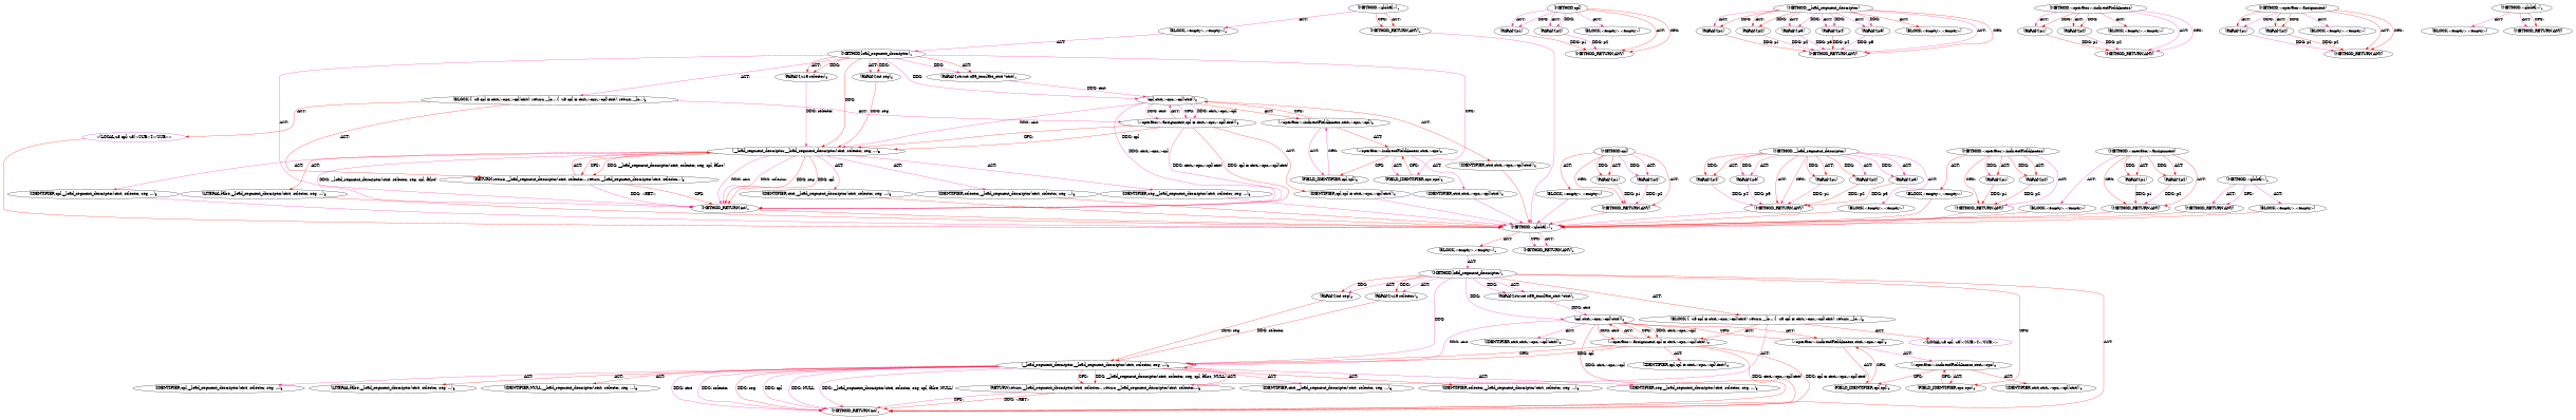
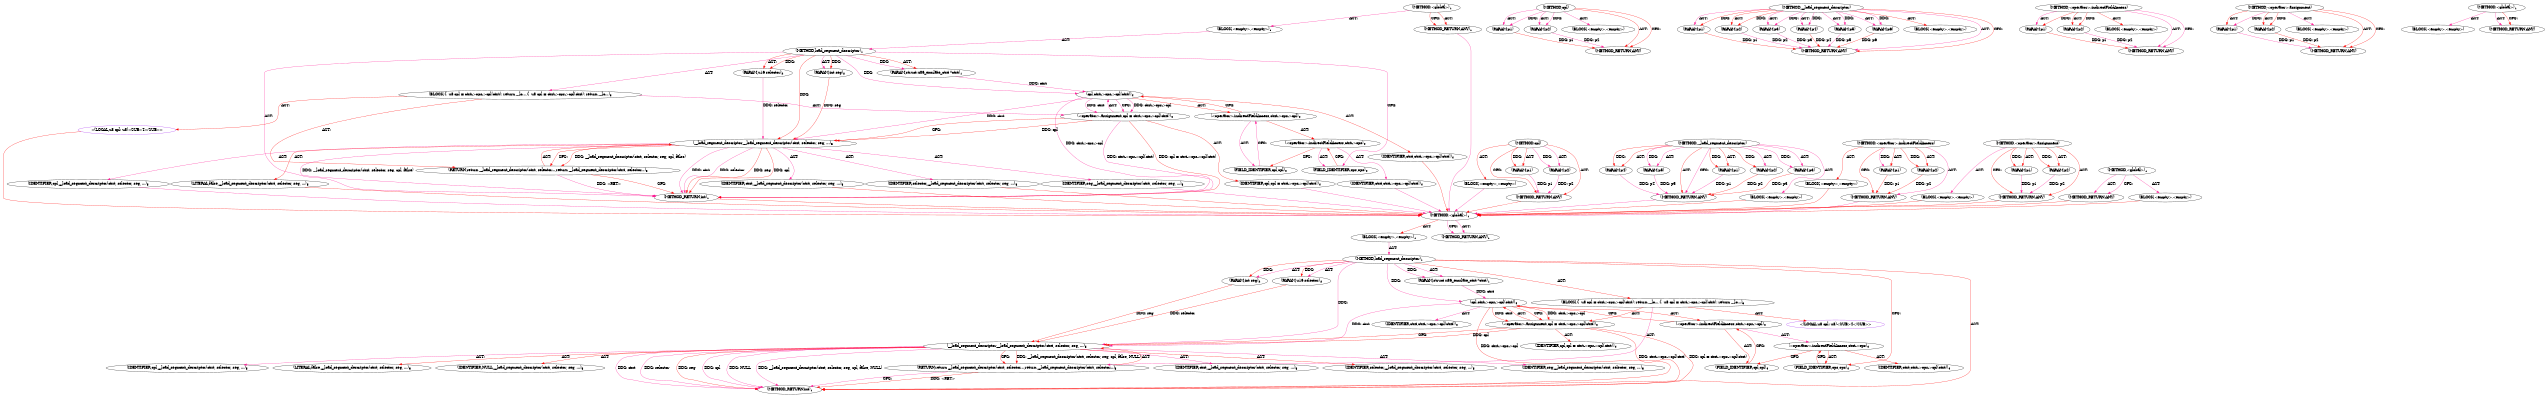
  digraph {
    edge [color=red]
    n1 [label=<(METHOD,&lt;global&gt;)<SUB>1</SUB>>]
    n2 [label=<(BLOCK,&lt;empty&gt;,&lt;empty&gt;)<SUB>1</SUB>>]
    n3 [label=<(METHOD_RETURN,ANY)<SUB>1</SUB>>]
    n4 [label=<(METHOD,load_segment_descriptor)<SUB>1</SUB>>]
    n5 [label=<(PARAM,struct x86_emulate_ctxt *ctxt)<SUB>1</SUB>>]
    n6 [label=<(PARAM,u16 selector)<SUB>2</SUB>>]
    n7 [label=<(PARAM,int seg)<SUB>2</SUB>>]
    n8 [label=<(BLOCK,{  	u8 cpl = ctxt-&gt;ops-&gt;cpl(ctxt); 	return __lo...,{  	u8 cpl = ctxt-&gt;ops-&gt;cpl(ctxt); 	return __lo...)<SUB>3</SUB>>]
    n9 [label=<(cpl,ctxt-&gt;ops-&gt;cpl(ctxt))<SUB>4</SUB>>]
    n10 [label=<(FIELD_IDENTIFIER,ops,ops)<SUB>4</SUB>>]
    n11 [label=<(__load_segment_descriptor,__load_segment_descriptor(ctxt, selector, seg, ...)<SUB>5</SUB>>]
    n12 [label=<(METHOD_RETURN,int)<SUB>1</SUB>>]
    n13 [label="<(LOCAL,u8 cpl: u8)<SUB>4</SUB>>" color=purple]
    n14 [label=<(&lt;operator&gt;.assignment,cpl = ctxt-&gt;ops-&gt;cpl(ctxt))<SUB>4</SUB>>]
    n15 [label=<(RETURN,return __load_segment_descriptor(ctxt, selector...,return __load_segment_descriptor(ctxt, selector...)<SUB>5</SUB>>]
    n16 [label=<(METHOD,&lt;global&gt;)<SUB>1</SUB>>]
    n17 [label=<(IDENTIFIER,cpl,cpl = ctxt-&gt;ops-&gt;cpl(ctxt))<SUB>4</SUB>>]
    n18 [label=<(&lt;operator&gt;.indirectFieldAccess,ctxt-&gt;ops-&gt;cpl)<SUB>4</SUB>>]
    n19 [label=<(IDENTIFIER,ctxt,ctxt-&gt;ops-&gt;cpl(ctxt))<SUB>4</SUB>>]
    n20 [label=<(&lt;operator&gt;.indirectFieldAccess,ctxt-&gt;ops)<SUB>4</SUB>>]
    n21 [label=<(FIELD_IDENTIFIER,cpl,cpl)<SUB>4</SUB>>]
    n22 [label=<(IDENTIFIER,ctxt,ctxt-&gt;ops-&gt;cpl(ctxt))<SUB>4</SUB>>]
    n23 [label=<(IDENTIFIER,ctxt,__load_segment_descriptor(ctxt, selector, seg, ...)<SUB>5</SUB>>]
    n24 [label=<(IDENTIFIER,selector,__load_segment_descriptor(ctxt, selector, seg, ...)<SUB>5</SUB>>]
    n25 [label=<(IDENTIFIER,seg,__load_segment_descriptor(ctxt, selector, seg, ...)<SUB>5</SUB>>]
    n26 [label=<(IDENTIFIER,cpl,__load_segment_descriptor(ctxt, selector, seg, ...)<SUB>5</SUB>>]
    n27 [label=<(LITERAL,false,__load_segment_descriptor(ctxt, selector, seg, ...)<SUB>5</SUB>>]
    n28 [label=<(METHOD,cpl)>]
    n29 [label=<(PARAM,p1)>]
    n30 [label=<(PARAM,p2)>]
    n31 [label=<(BLOCK,&lt;empty&gt;,&lt;empty&gt;)>]
    n32 [label=<(METHOD_RETURN,ANY)>]
    n33 [label=<(METHOD,__load_segment_descriptor)>]
    n34 [label=<(PARAM,p1)>]
    n35 [label=<(PARAM,p2)>]
    n36 [label=<(PARAM,p3)>]
    n37 [label=<(PARAM,p4)>]
    n38 [label=<(PARAM,p5)>]
    n39 [label=<(BLOCK,&lt;empty&gt;,&lt;empty&gt;)>]
    n40 [label=<(METHOD_RETURN,ANY)>]
    n41 [label=<(METHOD,&lt;operator&gt;.indirectFieldAccess)>]
    n42 [label=<(PARAM,p1)>]
    n43 [label=<(PARAM,p2)>]
    n44 [label=<(BLOCK,&lt;empty&gt;,&lt;empty&gt;)>]
    n45 [label=<(METHOD_RETURN,ANY)>]
    n46 [label=<(METHOD,&lt;operator&gt;.assignment)>]
    n47 [label=<(PARAM,p1)>]
    n48 [label=<(PARAM,p2)>]
    n49 [label=<(BLOCK,&lt;empty&gt;,&lt;empty&gt;)>]
    n50 [label=<(METHOD_RETURN,ANY)>]
    n51 [label=<(METHOD,&lt;global&gt;)<SUB>1</SUB>>]
    n52 [label=<(BLOCK,&lt;empty&gt;,&lt;empty&gt;)>]
    n53 [label=<(METHOD_RETURN,ANY)>]
    n54 [label=<(BLOCK,&lt;empty&gt;,&lt;empty&gt;)<SUB>1</SUB>>]
    n55 [label=<(METHOD_RETURN,ANY)<SUB>1</SUB>>]
    n56 [label=<(METHOD,load_segment_descriptor)<SUB>1</SUB>>]
    n57 [label=<(PARAM,struct x86_emulate_ctxt *ctxt)<SUB>1</SUB>>]
    n58 [label=<(PARAM,u16 selector)<SUB>2</SUB>>]
    n59 [label=<(PARAM,int seg)<SUB>2</SUB>>]
    n60 [label=<(BLOCK,{  	u8 cpl = ctxt-&gt;ops-&gt;cpl(ctxt); 	return __lo...,{  	u8 cpl = ctxt-&gt;ops-&gt;cpl(ctxt); 	return __lo...)<SUB>3</SUB>>]
    n61 [label=<(cpl,ctxt-&gt;ops-&gt;cpl(ctxt))<SUB>4</SUB>>]
    n62 [label=<(FIELD_IDENTIFIER,ops,ops)<SUB>4</SUB>>]
    n63 [label=<(__load_segment_descriptor,__load_segment_descriptor(ctxt, selector, seg, ...)<SUB>5</SUB>>]
    n64 [label=<(METHOD_RETURN,int)<SUB>1</SUB>>]
    n65 [label="<(LOCAL,u8 cpl: u8)<SUB>4</SUB>>" color=purple]
    n66 [label=<(&lt;operator&gt;.assignment,cpl = ctxt-&gt;ops-&gt;cpl(ctxt))<SUB>4</SUB>>]
    n67 [label=<(RETURN,return __load_segment_descriptor(ctxt, selector...,return __load_segment_descriptor(ctxt, selector...)<SUB>5</SUB>>]
    n68 [label=<(IDENTIFIER,cpl,cpl = ctxt-&gt;ops-&gt;cpl(ctxt))<SUB>4</SUB>>]
    n69 [label=<(&lt;operator&gt;.indirectFieldAccess,ctxt-&gt;ops-&gt;cpl)<SUB>4</SUB>>]
    n70 [label=<(IDENTIFIER,ctxt,ctxt-&gt;ops-&gt;cpl(ctxt))<SUB>4</SUB>>]
    n71 [label=<(&lt;operator&gt;.indirectFieldAccess,ctxt-&gt;ops)<SUB>4</SUB>>]
    n72 [label=<(FIELD_IDENTIFIER,cpl,cpl)<SUB>4</SUB>>]
    n73 [label=<(IDENTIFIER,ctxt,ctxt-&gt;ops-&gt;cpl(ctxt))<SUB>4</SUB>>]
    n74 [label=<(IDENTIFIER,ctxt,__load_segment_descriptor(ctxt, selector, seg, ...)<SUB>5</SUB>>]
    n75 [label=<(IDENTIFIER,selector,__load_segment_descriptor(ctxt, selector, seg, ...)<SUB>5</SUB>>]
    n76 [label=<(IDENTIFIER,seg,__load_segment_descriptor(ctxt, selector, seg, ...)<SUB>5</SUB>>]
    n77 [label=<(IDENTIFIER,cpl,__load_segment_descriptor(ctxt, selector, seg, ...)<SUB>5</SUB>>]
    n78 [label=<(LITERAL,false,__load_segment_descriptor(ctxt, selector, seg, ...)<SUB>5</SUB>>]
    n79 [label=<(IDENTIFIER,NULL,__load_segment_descriptor(ctxt, selector, seg, ...)<SUB>5</SUB>>]
    n80 [label=<(METHOD,cpl)>]
    n81 [label=<(PARAM,p1)>]
    n82 [label=<(PARAM,p2)>]
    n83 [label=<(BLOCK,&lt;empty&gt;,&lt;empty&gt;)>]
    n84 [label=<(METHOD_RETURN,ANY)>]
    n85 [label=<(METHOD,__load_segment_descriptor)>]
    n86 [label=<(PARAM,p1)>]
    n87 [label=<(PARAM,p2)>]
    n88 [label=<(PARAM,p3)>]
    n89 [label=<(PARAM,p4)>]
    n90 [label=<(PARAM,p5)>]
+   n91 [label=<(PARAM,p6)>]
    n92 [label=<(BLOCK,&lt;empty&gt;,&lt;empty&gt;)>]
    n93 [label=<(METHOD_RETURN,ANY)>]
    n94 [label=<(METHOD,&lt;operator&gt;.indirectFieldAccess)>]
    n95 [label=<(PARAM,p1)>]
    n96 [label=<(PARAM,p2)>]
    n97 [label=<(BLOCK,&lt;empty&gt;,&lt;empty&gt;)>]
    n98 [label=<(METHOD_RETURN,ANY)>]
    n99 [label=<(METHOD,&lt;operator&gt;.assignment)>]
    n100 [label=<(PARAM,p1)>]
    n101 [label=<(PARAM,p2)>]
    n102 [label=<(BLOCK,&lt;empty&gt;,&lt;empty&gt;)>]
    n103 [label=<(METHOD_RETURN,ANY)>]
    n104 [label=<(METHOD,&lt;global&gt;)<SUB>1</SUB>>]
    n105 [label=<(BLOCK,&lt;empty&gt;,&lt;empty&gt;)>]
    n106 [label=<(METHOD_RETURN,ANY)>]
    n1 -> n2 [label="AST: " color=deeppink]
    n1 -> n3 [label="AST: "]
    n1 -> n3 [label="CFG: "]
    n2 -> n4 [label="AST: " color=deeppink]
    n3 -> n16 [color=deeppink]
    n4 -> n5 [label="AST: "]
    n4 -> n5 [label="DDG: " color=deeppink]
    n4 -> n6 [label="AST: "]
    n4 -> n6 [label="DDG: "]
    n4 -> n7 [label="AST: " color=deeppink]
    n4 -> n7 [label="DDG: "]
    n4 -> n8 [label="AST: " color=deeppink]
    n4 -> n9 [label="DDG: " color=deeppink]
    n4 -> n10 [label="CFG: " color=deeppink]
    n4 -> n11 [label="DDG: "]
    n4 -> n12 [label="AST: " color=deeppink]
    n5 -> n9 [label="DDG: ctxt" color=deeppink]
    n6 -> n11 [label="DDG: selector" color=deeppink]
    n7 -> n11 [label="DDG: seg"]
    n8 -> n13 [label="AST: "]
    n8 -> n14 [label="AST: " color=deeppink]
    n8 -> n15 [label="AST: "]
    n9 -> n11 [label="DDG: ctxt" color=deeppink]
    n9 -> n12 [label="DDG: ctxt-&gt;ops-&gt;cpl" color=deeppink]
    n9 -> n14 [label="CFG: " color=deeppink]
    n9 -> n14 [label="DDG: ctxt-&gt;ops-&gt;cpl" color=deeppink]
    n9 -> n14 [label="DDG: ctxt" color=deeppink]
    n9 -> n18 [label="AST: "]
    n9 -> n19 [label="AST: "]
    n10 -> n20 [label="CFG: "]
    n11 -> n12 [label="DDG: ctxt" color=deeppink]
    n11 -> n12 [label="DDG: selector" color=deeppink]
    n11 -> n12 [label="DDG: seg"]
    n11 -> n12 [label="DDG: cpl"]
    n11 -> n12 [label="DDG: __load_segment_descriptor(ctxt, selector, seg, cpl, false)" color=deeppink]
    n11 -> n15 [label="CFG: "]
    n11 -> n15 [label="DDG: __load_segment_descriptor(ctxt, selector, seg, cpl, false)"]
    n11 -> n23 [label="AST: " color=deeppink]
    n11 -> n24 [label="AST: " color=deeppink]
    n11 -> n25 [label="AST: " color=deeppink]
    n11 -> n26 [label="AST: " color=deeppink]
    n11 -> n27 [label="AST: "]
    n12 -> n16
    n13 -> n16
    n14 -> n9 [label="AST: " color=deeppink]
    n14 -> n11 [label="CFG: "]
    n14 -> n11 [label="DDG: cpl"]
    n14 -> n12 [label="DDG: ctxt-&gt;ops-&gt;cpl(ctxt)" color=deeppink]
    n14 -> n12 [label="DDG: cpl = ctxt-&gt;ops-&gt;cpl(ctxt)"]
    n14 -> n17 [label="AST: "]
    n15 -> n11 [label="AST: "]
    n15 -> n12 [label="CFG: "]
    n15 -> n12 [label="DDG: &lt;RET&gt;" color=deeppink]
    n16 -> n54 [label="AST: "]
    n16 -> n55 [label="AST: " color=deeppink]
    n16 -> n55 [label="CFG: " color=deeppink]
    n17 -> n16 [color=deeppink]
    n18 -> n9 [label="CFG: "]
    n18 -> n20 [label="AST: "]
    n18 -> n21 [label="AST: " color=deeppink]
    n19 -> n16
    n20 -> n10 [label="AST: " color=deeppink]
    n20 -> n21 [label="CFG: "]
    n20 -> n22 [label="AST: " color=deeppink]
    n21 -> n18 [label="CFG: " color=deeppink]
    n22 -> n16 [color=deeppink]
    n23 -> n16
    n24 -> n16
    n25 -> n16 [color=deeppink]
    n26 -> n16 [color=deeppink]
    n27 -> n16
    n28 -> n29 [label="AST: "]
    n28 -> n29 [label="DDG: "]
    n28 -> n30 [label="AST: " color=deeppink]
    n28 -> n30 [label="DDG: " color=deeppink]
    n28 -> n31 [label="AST: "]
    n28 -> n32 [label="AST: "]
    n28 -> n32 [label="CFG: "]
    n29 -> n32 [label="DDG: p1" color=deeppink]
    n30 -> n32 [label="DDG: p2" color=deeppink]
    n31 -> n16 [color=deeppink]
    n32 -> n16
    n33 -> n34 [label="AST: "]
    n33 -> n34 [label="DDG: "]
    n33 -> n35 [label="AST: " color=deeppink]
    n33 -> n35 [label="DDG: "]
    n33 -> n36 [label="AST: " color=deeppink]
    n33 -> n36 [label="DDG: " color=deeppink]
    n33 -> n37 [label="AST: "]
    n33 -> n37 [label="DDG: "]
    n33 -> n38 [label="AST: " color=deeppink]
    n33 -> n38 [label="DDG: " color=deeppink]
    n33 -> n39 [label="AST: " color=deeppink]
    n33 -> n40 [label="AST: "]
    n33 -> n40 [label="CFG: " color=deeppink]
    n34 -> n40 [label="DDG: p1" color=deeppink]
    n35 -> n40 [label="DDG: p2"]
    n36 -> n40 [label="DDG: p3"]
    n37 -> n40 [label="DDG: p4" color=deeppink]
    n38 -> n40 [label="DDG: p5" color=deeppink]
    n39 -> n16
    n40 -> n16 [color=deeppink]
    n41 -> n42 [label="AST: "]
    n41 -> n42 [label="DDG: " color=deeppink]
    n41 -> n43 [label="AST: "]
    n41 -> n43 [label="DDG: "]
    n41 -> n44 [label="AST: "]
    n41 -> n45 [label="AST: " color=deeppink]
    n41 -> n45 [label="CFG: "]
    n42 -> n45 [label="DDG: p1"]
    n43 -> n45 [label="DDG: p2"]
    n44 -> n16
    n45 -> n16 [color=deeppink]
    n46 -> n47 [label="AST: "]
    n46 -> n47 [label="DDG: "]
    n46 -> n48 [label="AST: "]
    n46 -> n48 [label="DDG: "]
    n46 -> n49 [label="AST: " color=deeppink]
    n46 -> n50 [label="AST: "]
    n46 -> n50 [label="CFG: "]
    n47 -> n50 [label="DDG: p1" color=deeppink]
    n48 -> n50 [label="DDG: p2" color=deeppink]
    n49 -> n16
    n50 -> n16
    n51 -> n52 [label="AST: " color=deeppink]
    n51 -> n53 [label="AST: " color=deeppink]
    n51 -> n53 [label="CFG: " color=deeppink]
    n52 -> n16
    n53 -> n16
    n54 -> n56 [label="AST: " color=deeppink]
    n56 -> n57 [label="AST: " color=deeppink]
    n56 -> n57 [label="DDG: " color=deeppink]
    n56 -> n58 [label="AST: " color=deeppink]
    n56 -> n58 [label="DDG: "]
    n56 -> n59 [label="AST: " color=deeppink]
    n56 -> n59 [label="DDG: "]
    n56 -> n60 [label="AST: "]
    n56 -> n61 [label="DDG: " color=deeppink]
    n56 -> n62 [label="CFG: "]
    n56 -> n63 [label="DDG: " color=deeppink]
    n56 -> n64 [label="AST: "]
    n57 -> n61 [label="DDG: ctxt" color=deeppink]
    n58 -> n63 [label="DDG: selector"]
    n59 -> n63 [label="DDG: seg"]
    n60 -> n65 [label="AST: "]
    n60 -> n66 [label="AST: "]
    n60 -> n67 [label="AST: " color=deeppink]
    n61 -> n63 [label="DDG: ctxt" color=deeppink]
    n61 -> n64 [label="DDG: ctxt-&gt;ops-&gt;cpl"]
    n61 -> n66 [label="CFG: "]
    n61 -> n66 [label="DDG: ctxt-&gt;ops-&gt;cpl"]
    n61 -> n66 [label="DDG: ctxt"]
    n61 -> n69 [label="AST: "]
    n61 -> n70 [label="AST: " color=deeppink]
    n62 -> n71 [label="CFG: "]
    n63 -> n64 [label="DDG: ctxt" color=deeppink]
    n63 -> n64 [label="DDG: selector" color=deeppink]
    n63 -> n64 [label="DDG: seg"]
    n63 -> n64 [label="DDG: cpl" color=deeppink]
    n63 -> n64 [label="DDG: NULL" color=deeppink]
    n63 -> n64 [label="DDG: __load_segment_descriptor(ctxt, selector, seg, cpl, false, NULL)" color=deeppink]
    n63 -> n67 [label="CFG: "]
    n63 -> n67 [label="DDG: __load_segment_descriptor(ctxt, selector, seg, cpl, false, NULL)"]
    n63 -> n74 [label="AST: " color=deeppink]
    n63 -> n75 [label="AST: "]
    n63 -> n76 [label="AST: " color=deeppink]
    n63 -> n77 [label="AST: " color=deeppink]
    n63 -> n78 [label="AST: "]
    n63 -> n79 [label="AST: "]
    n66 -> n61 [label="AST: "]
    n66 -> n63 [label="CFG: "]
    n66 -> n63 [label="DDG: cpl"]
    n66 -> n64 [label="DDG: ctxt-&gt;ops-&gt;cpl(ctxt)"]
    n66 -> n64 [label="DDG: cpl = ctxt-&gt;ops-&gt;cpl(ctxt)"]
    n66 -> n68 [label="AST: "]
    n67 -> n63 [label="AST: "]
    n67 -> n64 [label="CFG: " color=deeppink]
    n67 -> n64 [label="DDG: &lt;RET&gt;"]
    n69 -> n61 [label="CFG: "]
    n69 -> n71 [label="AST: " color=deeppink]
    n69 -> n72 [label="AST: "]
    n71 -> n62 [label="AST: "]
    n71 -> n72 [label="CFG: "]
    n71 -> n73 [label="AST: "]
    n72 -> n69 [label="CFG: "]
    n80 -> n81 [label="AST: " color=deeppink]
    n80 -> n81 [label="DDG: " color=deeppink]
    n80 -> n82 [label="AST: " color=deeppink]
    n80 -> n82 [label="DDG: " color=deeppink]
    n80 -> n83 [label="AST: " color=deeppink]
    n80 -> n84 [label="AST: "]
    n80 -> n84 [label="CFG: "]
    n81 -> n84 [label="DDG: p1"]
    n82 -> n84 [label="DDG: p2" color=deeppink]
    n85 -> n86 [label="AST: " color=deeppink]
    n85 -> n86 [label="DDG: "]
    n85 -> n87 [label="AST: "]
    n85 -> n87 [label="DDG: "]
    n85 -> n88 [label="AST: " color=deeppink]
    n85 -> n88 [label="DDG: " color=deeppink]
    n85 -> n89 [label="AST: " color=deeppink]
    n85 -> n89 [label="DDG: " color=deeppink]
    n85 -> n90 [label="AST: " color=deeppink]
    n85 -> n90 [label="DDG: " color=deeppink]
+   n85 -> n91 [label="AST: " color=deeppink]
+   n85 -> n91 [label="DDG: " color=deeppink]
    n85 -> n92 [label="AST: "]
    n85 -> n93 [label="AST: " color=deeppink]
    n85 -> n93 [label="CFG: "]
    n86 -> n93 [label="DDG: p1"]
    n87 -> n93 [label="DDG: p2" color=deeppink]
    n88 -> n93 [label="DDG: p3" color=deeppink]
    n89 -> n93 [label="DDG: p4"]
    n90 -> n93 [label="DDG: p5" color=deeppink]
+   n91 -> n93 [label="DDG: p6"]
    n94 -> n95 [label="AST: " color=deeppink]
    n94 -> n95 [label="DDG: "]
    n94 -> n96 [label="AST: "]
    n94 -> n96 [label="DDG: "]
    n94 -> n97 [label="AST: "]
    n94 -> n98 [label="AST: " color=deeppink]
    n94 -> n98 [label="CFG: " color=deeppink]
    n95 -> n98 [label="DDG: p1"]
    n96 -> n98 [label="DDG: p2" color=deeppink]
    n99 -> n100 [label="AST: "]
    n99 -> n100 [label="DDG: " color=deeppink]
    n99 -> n101 [label="AST: "]
    n99 -> n101 [label="DDG: "]
    n99 -> n102 [label="AST: " color=deeppink]
    n99 -> n103 [label="AST: "]
    n99 -> n103 [label="CFG: "]
    n100 -> n103 [label="DDG: p1" color=deeppink]
    n101 -> n103 [label="DDG: p2"]
    n104 -> n105 [label="AST: " color=deeppink]
    n104 -> n106 [label="AST: " color=deeppink]
    n104 -> n106 [label="CFG: "]
  }
